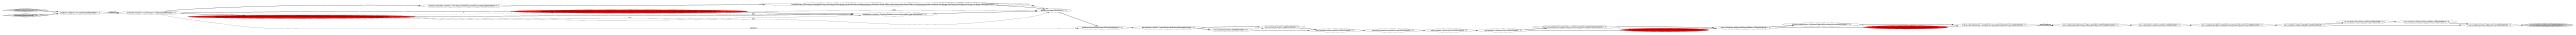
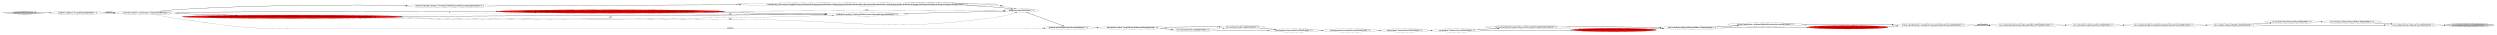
  digraph {
    fontname=Oswald
    rankdir=LR
    node [fillcolor=white fontname=Oswald shape=ellipse style=filled]
    edge [fontname=Oswald style=bold]
    n1 [label="List<Interval> expectedIntervals = QueryRunnerTestHelper.fullOnIntervalSpec.getIntervals()@@@17@@@['1', '0', '1']"]
    n2 [fillcolor=red label="List<Interval> expectedIntervals = QueryRunnerTestHelper.FULL_ON_INTERVAL_SPEC.getIntervals()@@@17@@@['0', '1', '0']"]
    n3 [label="List<String> expectedStringIntervals = expectedIntervals.stream().map(null).collect(Collectors.toList())@@@18@@@['1', '1', '1']"]
    n4 [label="Assert.assertEquals(expectedStringIntervals,actualEvent.get(DruidMetrics.INTERVAL))@@@19@@@['1', '1', '1']"]
    n5 [label="Assert.assertTrue(actualEvent.containsKey(\"feed\"))@@@11@@@['1', '1', '1']"]
    n6 [label="Assert.assertTrue(actualEvent.containsKey(\"timestamp\"))@@@12@@@['1', '1', '1']"]
    n7 [label="Assert.assertEquals(\"\",actualEvent.get(\"host\"))@@@13@@@['1', '1', '1']"]
    n8 [label="DefaultTimeseriesQueryMetrics queryMetrics = new DefaultTimeseriesQueryMetrics(TestHelper.makeJsonMapper())@@@5@@@['0', '0', '1']"]
    n9 [label="TimeseriesQuery query = Druids.newTimeseriesQueryBuilder().dataSource(QueryRunnerTestHelper.dataSource).granularity(QueryRunnerTestHelper.dayGran).intervals(QueryRunnerTestHelper.fullOnIntervalSpec).aggregators(QueryRunnerTestHelper.rowsCount,QueryRunnerTestHelper.indexDoubleSum).postAggregators(QueryRunnerTestHelper.addRowsIndexConstant).descending(true).build()@@@6@@@['0', '0', '1']"]
    n10 [label="queryMetrics.query(query)@@@7@@@['1', '1', '1']"]
    n11 [label="Assert.assertEquals(\"\",actualEvent.get(\"service\"))@@@14@@@['1', '1', '1']"]
    n12 [label="SearchQueryMetrics queryMetrics = DefaultSearchQueryMetricsFactory.instance().makeMetrics(query)@@@6@@@['1', '1', '0']"]
    n13 [label="queryMetrics.reportQueryTime(0).emit(serviceEmitter)@@@8@@@['1', '1', '1']"]
    n14 [label="Assert.assertEquals(QueryRunnerTestHelper.dataSource,actualEvent.get(DruidMetrics.DATASOURCE))@@@15@@@['1', '0', '1']"]
    n15 [fillcolor=red label="Assert.assertEquals(QueryRunnerTestHelper.DATA_SOURCE,actualEvent.get(DruidMetrics.DATASOURCE))@@@15@@@['0', '1', '0']"]
    n16 [label="Assert.assertEquals(query.getType(),actualEvent.get(DruidMetrics.TYPE))@@@16@@@['1', '1', '1']"]
    n17 [label="Map<String,Object> actualEvent = cachingEmitter.getLastEmittedEvent().toMap()@@@9@@@['1', '1', '1']"]
    n18 [label="Assert.assertEquals(15,actualEvent.size())@@@10@@@['0', '0', '1']"]
    n19 [label="Assert.assertEquals(12,actualEvent.size())@@@10@@@['1', '1', '0']"]
    n20 [label="Assert.assertEquals(\"0\",actualEvent.get(\"numComplexMetrics\"))@@@24@@@['0', '0', '1']"]
    n21 [label="Assert.assertEquals(\"query/time\",actualEvent.get(\"metric\"))@@@25@@@['1', '1', '1']"]
    n22 [fillcolor=lightgray label="Assert.assertEquals(0L,actualEvent.get(\"value\"))@@@26@@@['1', '1', '1']"]
    n23 [label="CachingEmitter cachingEmitter = new CachingEmitter()@@@3@@@['1', '1', '1']"]
    n24 [label="ServiceEmitter serviceEmitter = new ServiceEmitter(\"\",\"\",cachingEmitter)@@@4@@@['1', '1', '1']"]
    n25 [fillcolor=red label="SearchQuery query = Druids.newSearchQueryBuilder().dataSource(QueryRunnerTestHelper.dataSource).granularity(QueryRunnerTestHelper.dayGran).intervals(QueryRunnerTestHelper.fullOnIntervalSpec).dimensions(new ListFilteredDimensionSpec(new DefaultDimensionSpec(\"tags\",\"tags\"),ImmutableSet.of(\"t3\"),null)).build()@@@5@@@['1', '0', '0']"]
    n26 [fillcolor=red label="SearchQuery query = Druids.newSearchQueryBuilder().dataSource(QueryRunnerTestHelper.DATA_SOURCE).granularity(QueryRunnerTestHelper.DAY_GRAN).intervals(QueryRunnerTestHelper.FULL_ON_INTERVAL_SPEC).dimensions(new ListFilteredDimensionSpec(new DefaultDimensionSpec(\"tags\",\"tags\"),ImmutableSet.of(\"t3\"),null)).build()@@@5@@@['0', '1', '0']"]
-   n27 [fillcolor=lightgray label="testDefaultSearchQueryMetricsQuery['1', '0', '0']" shape=diamond]
    n28 [label="Assert.assertEquals(\"false\",actualEvent.get(\"hasFilters\"))@@@20@@@['1', '1', '1']"]
    n29 [label="Assert.assertEquals(expectedIntervals.get(0).toDuration().toString(),actualEvent.get(\"duration\"))@@@21@@@['1', '1', '1']"]
    n30 [label="Assert.assertEquals(\"\",actualEvent.get(DruidMetrics.ID))@@@22@@@['1', '1', '1']"]
    n31 [label="Assert.assertEquals(\"2\",actualEvent.get(\"numMetrics\"))@@@23@@@['0', '0', '1']"]
    n32 [fillcolor=lightgray label="testDefaultSearchQueryMetricsQuery['0', '1', '0']" shape=diamond]
    n1 -> n2 [label=0 style=dashed]
    n1 -> n3
    n2 -> n3
    n3 -> n4 [label=expectedStringIntervals style=solid]
    n3 -> n4
    n4 -> n28
    n5 -> n6
    n6 -> n7
    n7 -> n11
    n8 -> n9
    n9 -> n10
    n9 -> n10 [label=query style=solid]
    n10 -> n13
    n11 -> n14
    n11 -> n15
    n12 -> n10
    n13 -> n17
    n14 -> n15 [label=0 style=dashed]
    n14 -> n16
    n15 -> n16
    n16 -> n1
    n16 -> n2
    n17 -> n18
    n17 -> n19
    n18 -> n5
    n19 -> n5
    n19 -> n18 [label=0 style=dashed]
    n20 -> n21
    n21 -> n22
    n23 -> n24 [label=cachingEmitter style=solid]
    n23 -> n24
    n24 -> n8
    n24 -> n13 [label=serviceEmitter style=solid]
    n24 -> n25
    n24 -> n26
    n25 -> n10 [label=query style=solid]
    n25 -> n12
    n25 -> n12 [label=query style=solid]
    n25 -> n26 [label=0 style=dashed]
    n26 -> n10 [label=query style=solid]
    n26 -> n12
    n26 -> n12 [label=query style=solid]
-   n27 -> n23
    n28 -> n29
    n29 -> n30
    n30 -> n21
    n30 -> n31
    n31 -> n20
    n32 -> n23
  }
